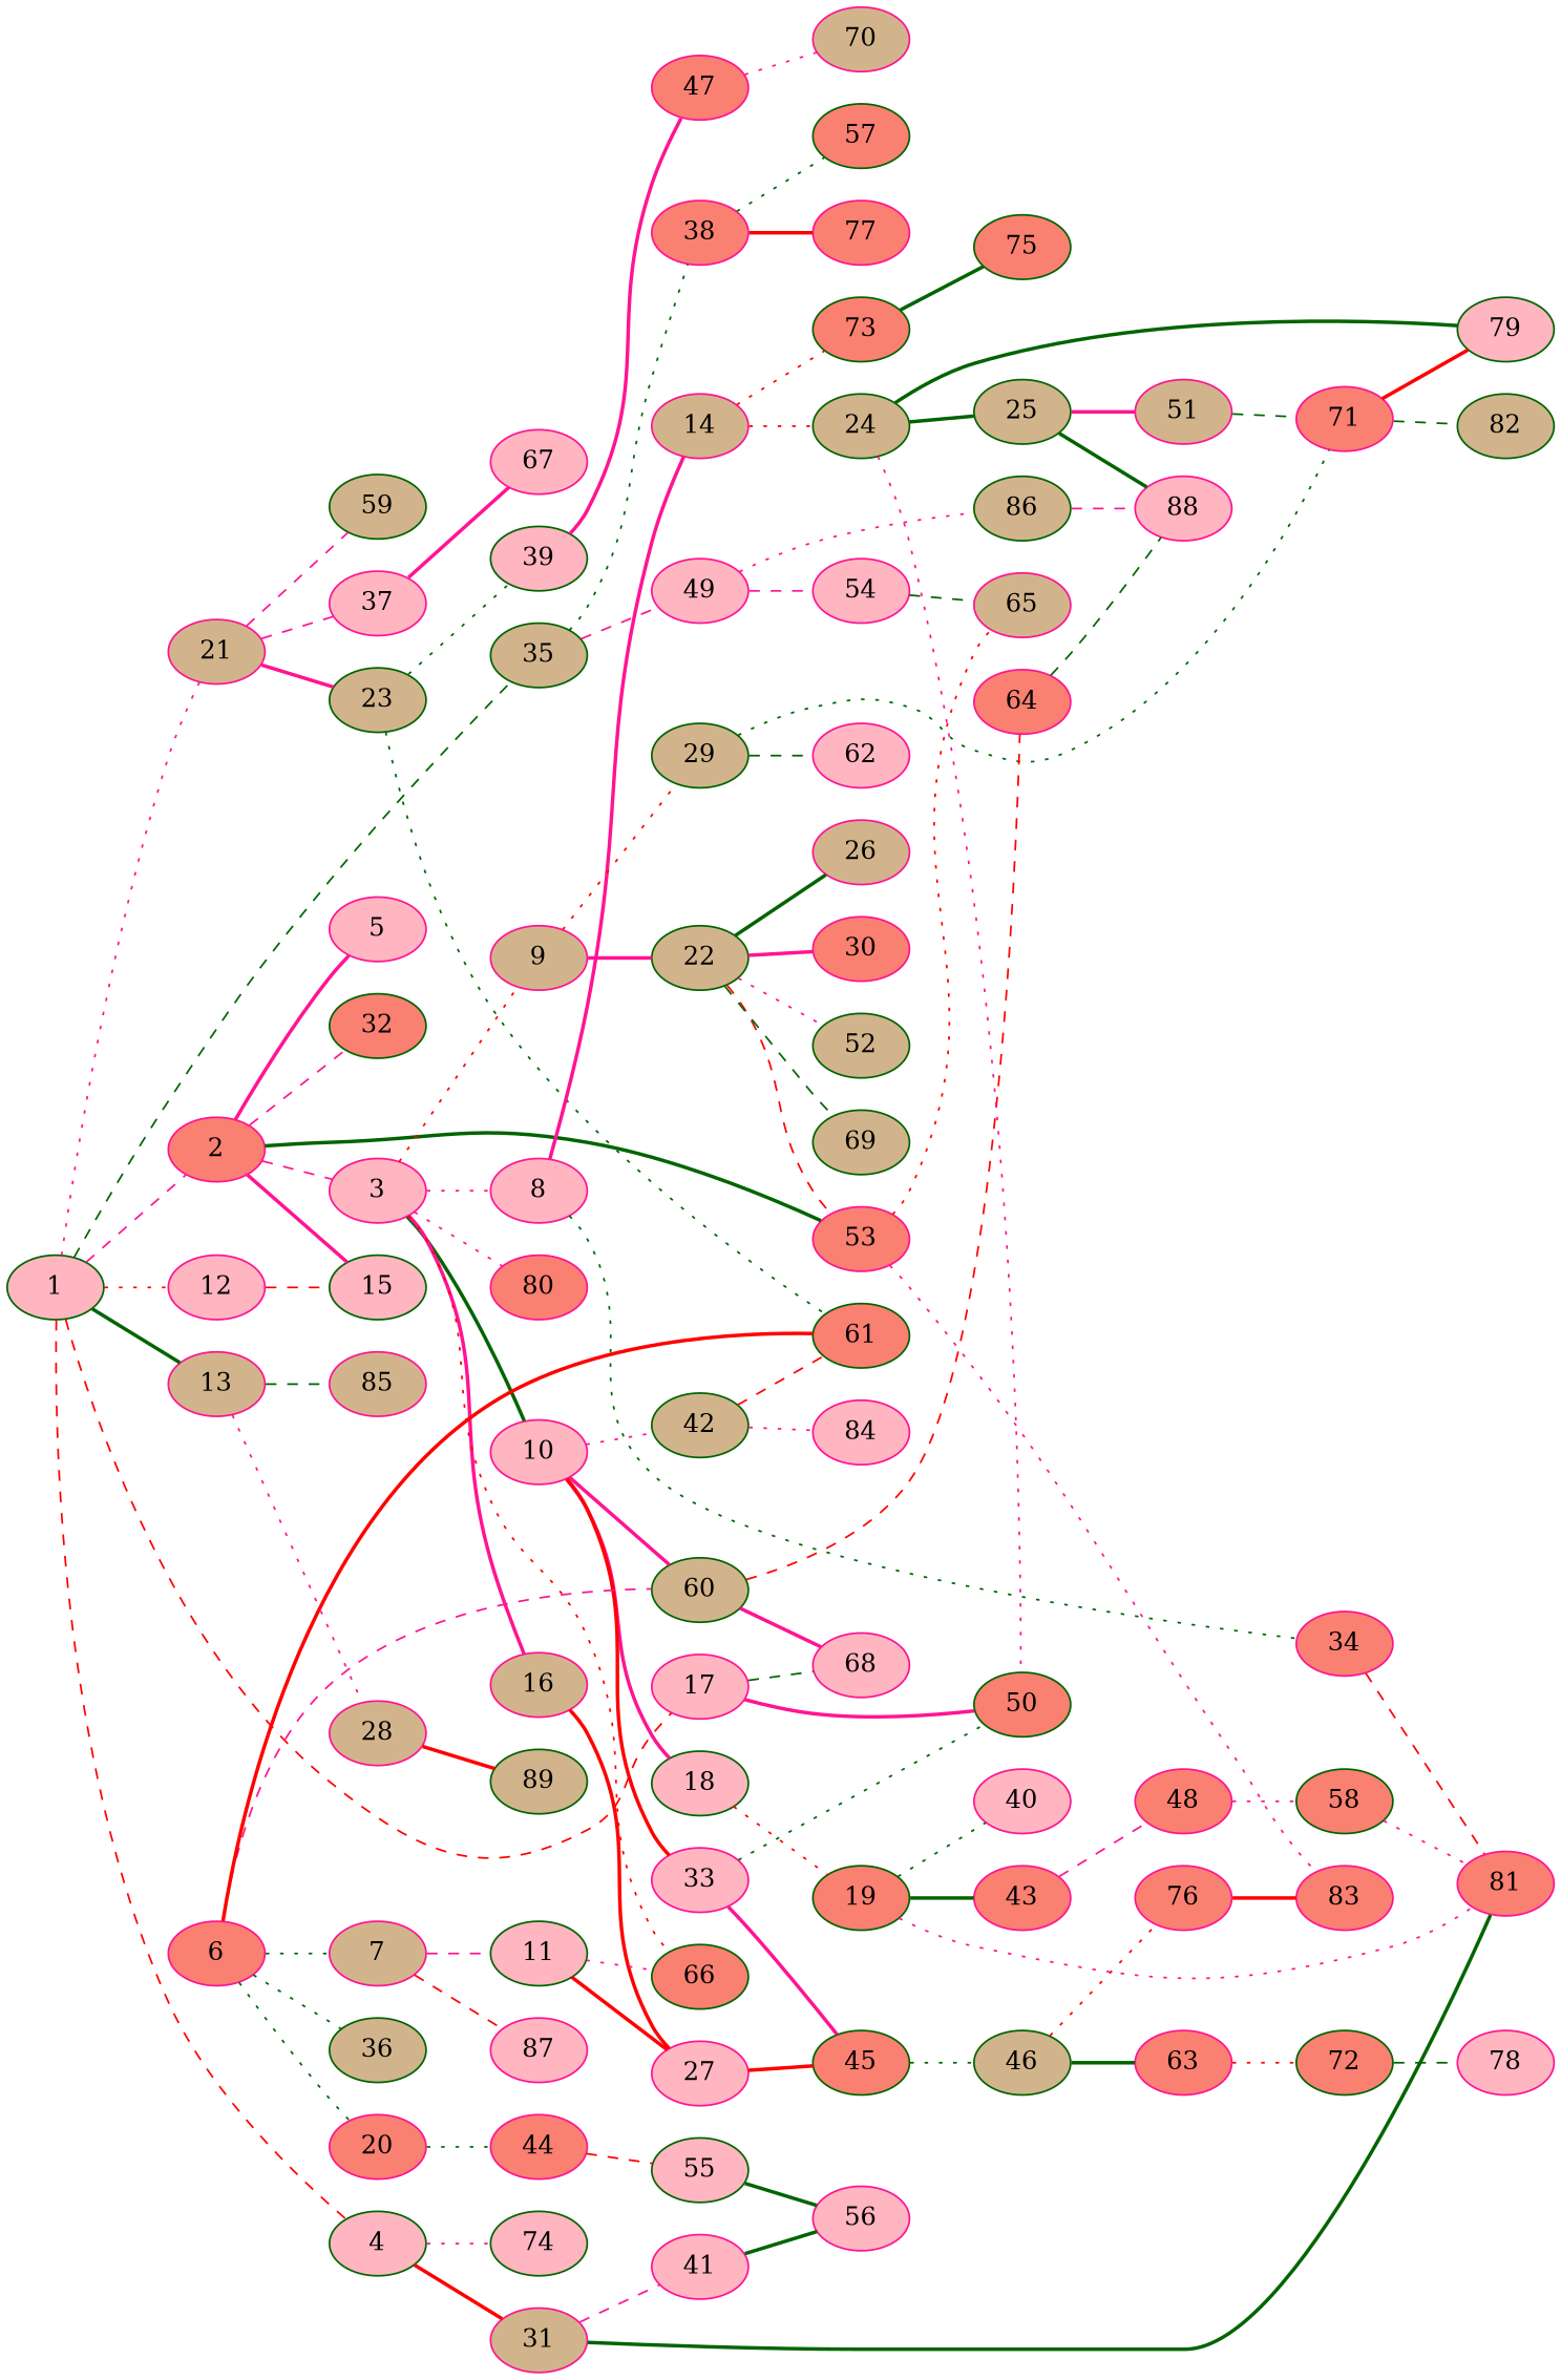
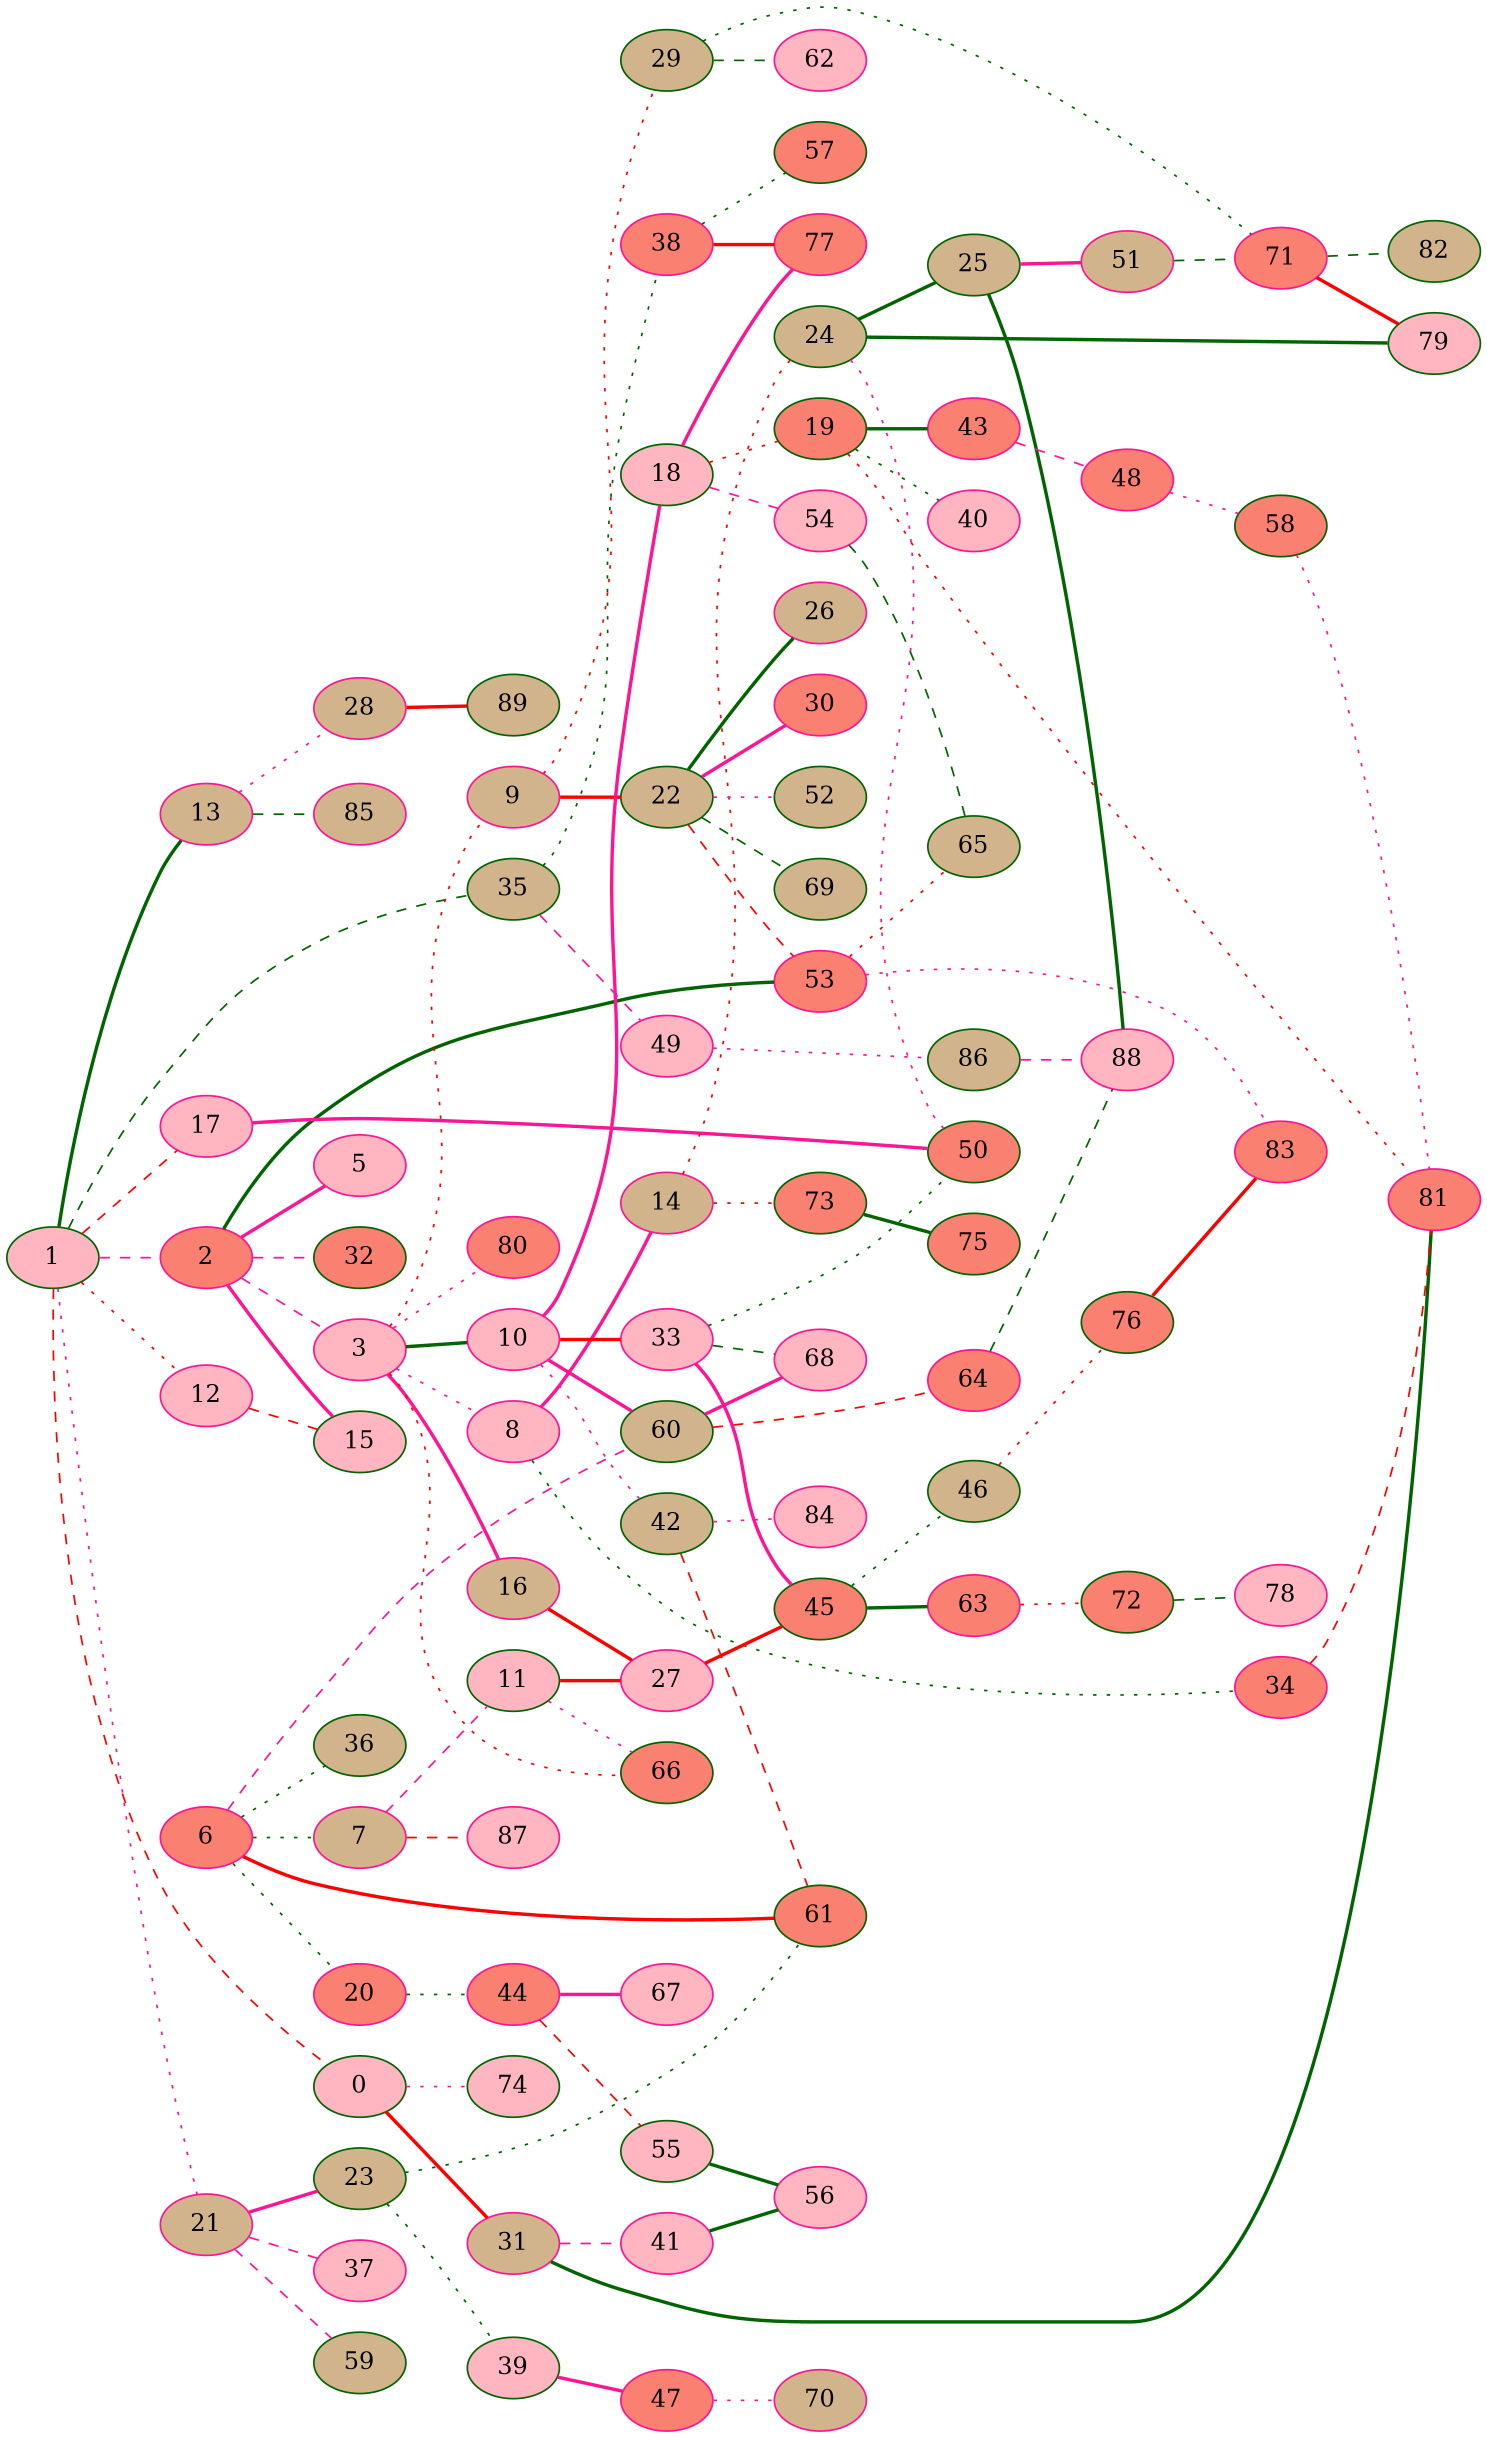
  graph {
    rankdir=LR
    node [color=deeppink fillcolor=lightpink style=filled]
    edge [color=deeppink style=dotted]
    1 [color=darkgreen]
    2 [fillcolor=salmon]
-   4 [color=darkgreen]
+   4 [color=darkgreen label=0]
    12
    13 [fillcolor=tan]
    17
    21 [fillcolor=tan]
    35 [color=darkgreen fillcolor=tan]
    3
    5
    15 [color=darkgreen]
    32 [color=darkgreen fillcolor=salmon]
    53 [fillcolor=salmon]
    31 [fillcolor=tan]
    74 [color=darkgreen]
    28 [fillcolor=tan]
    85 [fillcolor=tan]
    50 [color=darkgreen fillcolor=salmon]
    68
    23 [color=darkgreen fillcolor=tan]
    37
    59 [color=darkgreen fillcolor=tan]
    38 [fillcolor=salmon]
    49
    8
    9 [fillcolor=tan]
    10
    16 [fillcolor=tan]
    66 [color=darkgreen fillcolor=salmon]
    80 [fillcolor=salmon]
-   65 [fillcolor=tan]
+   65 [color=darkgreen fillcolor=tan]
    83 [fillcolor=salmon]
    14 [fillcolor=tan]
    34 [fillcolor=salmon]
    22 [color=darkgreen fillcolor=tan]
    29 [color=darkgreen fillcolor=tan]
    60 [color=darkgreen fillcolor=tan]
    18 [color=darkgreen]
    33
    42 [color=darkgreen fillcolor=tan]
    27
    6 [fillcolor=salmon]
    7 [fillcolor=tan]
    20 [fillcolor=salmon]
    36 [color=darkgreen fillcolor=tan]
    61 [color=darkgreen fillcolor=salmon]
    81 [fillcolor=salmon]
    41
    11 [color=darkgreen]
    87
    44 [fillcolor=salmon]
    64 [fillcolor=salmon]
    24 [color=darkgreen fillcolor=tan]
    73 [color=darkgreen fillcolor=salmon]
    26 [fillcolor=tan]
    30 [fillcolor=salmon]
    52 [color=darkgreen fillcolor=tan]
    69 [color=darkgreen fillcolor=tan]
    62
    71 [fillcolor=salmon]
    19 [color=darkgreen fillcolor=salmon]
    77 [fillcolor=salmon]
    45 [color=darkgreen fillcolor=salmon]
    84
    89 [color=darkgreen fillcolor=tan]
    25 [color=darkgreen fillcolor=tan]
    79 [color=darkgreen]
    75 [color=darkgreen fillcolor=salmon]
    40
    43 [fillcolor=salmon]
    48 [fillcolor=salmon]
    55 [color=darkgreen]
    67
    39 [color=darkgreen]
    47 [fillcolor=salmon]
    51 [fillcolor=tan]
    88
    46 [color=darkgreen fillcolor=tan]
    63 [fillcolor=salmon]
    82 [color=darkgreen fillcolor=tan]
    56
    57 [color=darkgreen fillcolor=salmon]
    54
    86 [color=darkgreen fillcolor=tan]
    70 [fillcolor=tan]
    58 [color=darkgreen fillcolor=salmon]
-   76 [fillcolor=salmon]
+   76 [color=darkgreen fillcolor=salmon]
    72 [color=darkgreen fillcolor=salmon]
    78
    1 -- 2 [style=dashed]
    1 -- 4 [color=red style=dashed]
    1 -- 12 [color=red]
    1 -- 13 [color=darkgreen style=bold]
    1 -- 17 [color=red style=dashed]
    1 -- 21
    1 -- 35 [color=darkgreen style=dashed]
    2 -- 3 [style=dashed]
    2 -- 5 [style=bold]
    2 -- 15 [style=bold]
    2 -- 32 [style=dashed]
    2 -- 53 [color=darkgreen style=bold]
    4 -- 31 [color=red style=bold]
    4 -- 74
    12 -- 15 [color=red style=dashed]
    13 -- 28
    13 -- 85 [color=darkgreen style=dashed]
    17 -- 50 [style=bold]
-   17 -- 68 [color=darkgreen style=dashed]
+   33 -- 68 [color=darkgreen style=dashed]
    21 -- 23 [style=bold]
    21 -- 37 [style=dashed]
    21 -- 59 [style=dashed]
    35 -- 38 [color=darkgreen]
    35 -- 49 [style=dashed]
    3 -- 8
    3 -- 9 [color=red]
    3 -- 10 [color=darkgreen style=bold]
    3 -- 16 [style=bold]
    3 -- 66 [color=red]
    3 -- 80
    53 -- 65 [color=red]
    53 -- 83
    31 -- 81 [color=darkgreen style=bold]
    31 -- 41 [style=dashed]
    28 -- 89 [color=red style=bold]
    23 -- 61 [color=darkgreen]
    23 -- 39 [color=darkgreen]
    38 -- 77 [color=red style=bold]
    38 -- 57 [color=darkgreen]
-   49 -- 54 [style=dashed]
+   18 -- 54 [style=dashed]
    49 -- 86
    8 -- 14 [style=bold]
    8 -- 34 [color=darkgreen]
-   9 -- 22 [style=bold]
+   9 -- 22 [color=red style=bold]
    9 -- 29 [color=red]
    10 -- 60 [style=bold]
    10 -- 18 [style=bold]
    10 -- 33 [color=red style=bold]
    10 -- 42
    16 -- 27 [color=red style=bold]
    14 -- 24 [color=red]
    14 -- 73 [color=red]
    34 -- 81 [color=red style=dashed]
    22 -- 53 [color=red style=dashed]
    22 -- 26 [color=darkgreen style=bold]
    22 -- 30 [style=bold]
    22 -- 52
    22 -- 69 [color=darkgreen style=dashed]
    29 -- 62 [color=darkgreen style=dashed]
    29 -- 71 [color=darkgreen]
    60 -- 68 [style=bold]
    60 -- 64 [color=red style=dashed]
    18 -- 19 [color=red]
+   18 -- 77 [style=bold]
    33 -- 50 [color=darkgreen]
    33 -- 45 [style=bold]
    42 -- 61 [color=red style=dashed]
    42 -- 84
    27 -- 45 [color=red style=bold]
    6 -- 60 [style=dashed]
    6 -- 7 [color=darkgreen]
    6 -- 20 [color=darkgreen]
    6 -- 36 [color=darkgreen]
    6 -- 61 [color=red style=bold]
    7 -- 11 [style=dashed]
    7 -- 87 [color=red style=dashed]
    20 -- 44 [color=darkgreen]
    41 -- 56 [color=darkgreen style=bold]
    11 -- 66
    11 -- 27 [color=red style=bold]
    44 -- 55 [color=red style=dashed]
-   37 -- 67 [style=bold]
+   44 -- 67 [style=bold]
    64 -- 88 [color=darkgreen style=dashed]
    24 -- 50
    24 -- 25 [color=darkgreen style=bold]
    24 -- 79 [color=darkgreen style=bold]
    73 -- 75 [color=darkgreen style=bold]
    71 -- 79 [color=red style=bold]
    71 -- 82 [color=darkgreen style=dashed]
-   19 -- 81
+   19 -- 81 [color=red]
    19 -- 40 [color=darkgreen]
    19 -- 43 [color=darkgreen style=bold]
    45 -- 46 [color=darkgreen]
-   46 -- 63 [color=darkgreen style=bold]
+   45 -- 63 [color=darkgreen style=bold]
    25 -- 51 [style=bold]
    25 -- 88 [color=darkgreen style=bold]
    43 -- 48 [style=dashed]
    48 -- 58
    55 -- 56 [color=darkgreen style=bold]
    39 -- 47 [style=bold]
    47 -- 70
    51 -- 71 [color=darkgreen style=dashed]
    46 -- 76 [color=red]
    63 -- 72 [color=red]
    54 -- 65 [color=darkgreen style=dashed]
    86 -- 88 [style=dashed]
    58 -- 81
    76 -- 83 [color=red style=bold]
    72 -- 78 [color=darkgreen style=dashed]
  }
